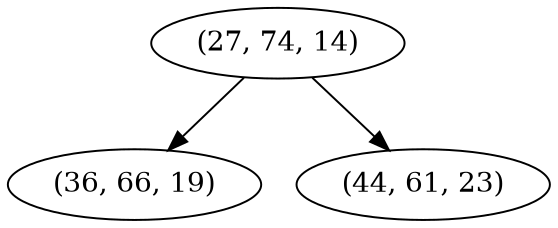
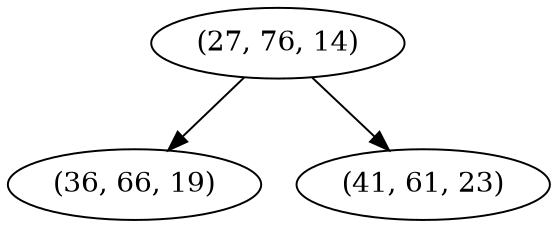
  digraph {
-   "(27, 74, 14)"
+   "(27, 74, 14)" [label="(27, 76, 14)"]
    "(36, 66, 19)"
-   "(41, 61, 23)" [label="(44, 61, 23)"]
+   "(41, 61, 23)"
    "(27, 74, 14)" -> "(36, 66, 19)"
    "(27, 74, 14)" -> "(41, 61, 23)"
  }
